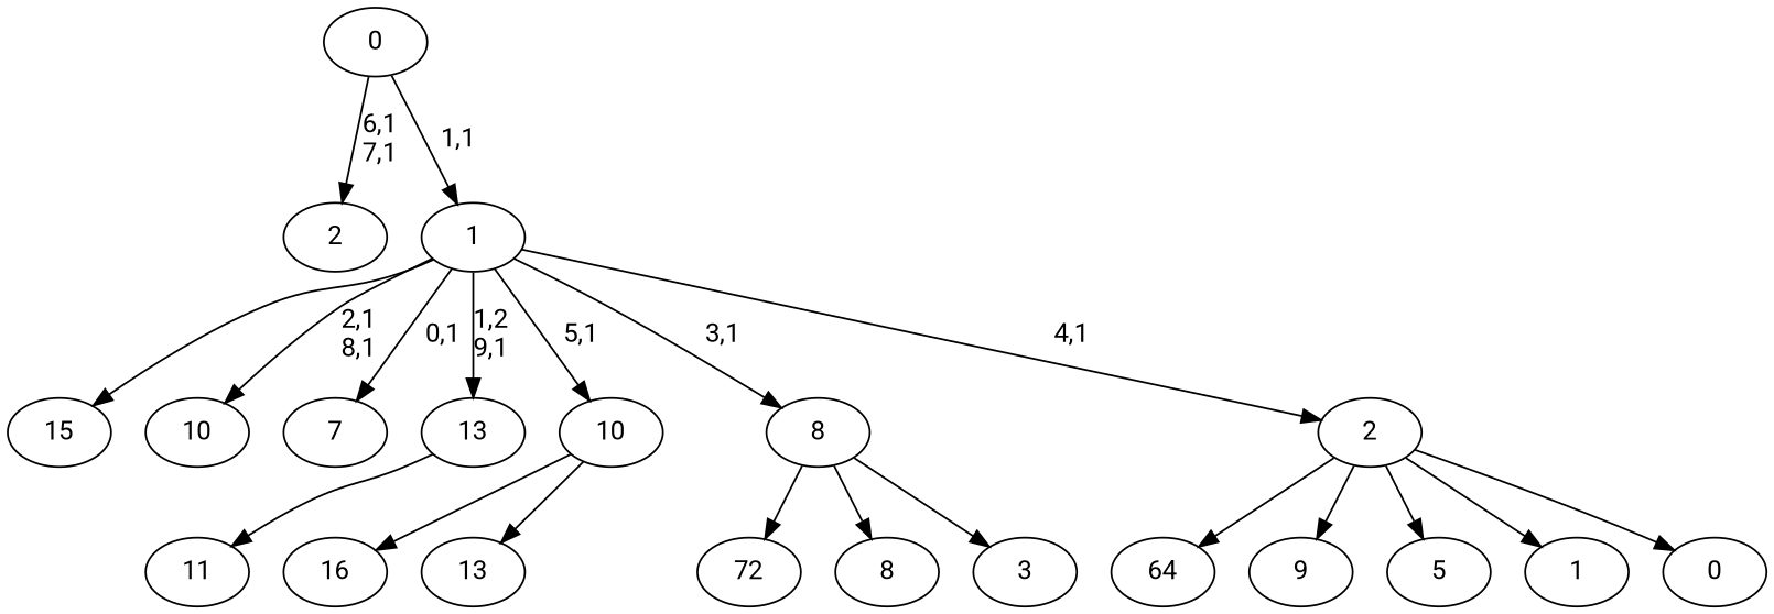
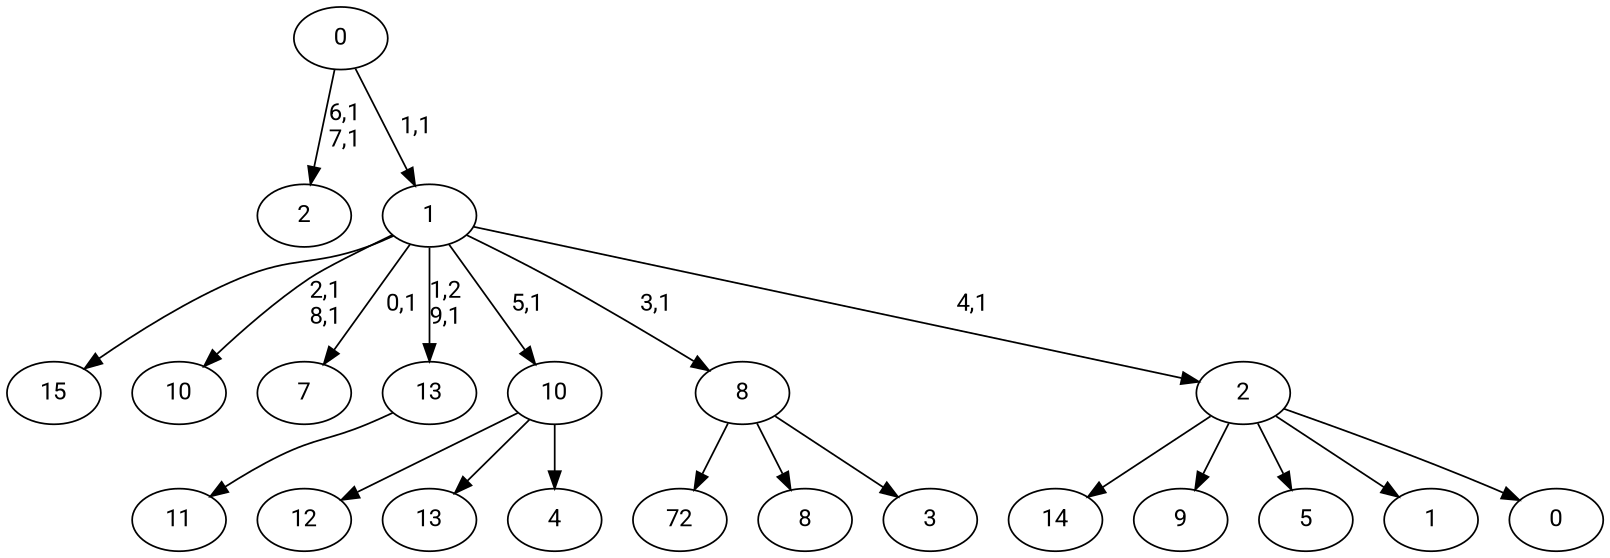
  digraph {
    fontname=Roboto
    node [fontname=Roboto]
    edge [fontname=Roboto]
-   n1 [label=16]
+   n1 [label=12]
    n2 [label=15]
-   n3 [label=64]
+   n3 [label=14]
    n4 [label=13]
    n5 [label=72]
    n6 [label=11]
    n7 [label=10]
    n8 [label=9]
    n9 [label=8]
    n10 [label=7]
    13
    n12 [label=5]
+   n13 [label=4]
    10
    n15 [label=3]
    8
    n17 [label=2]
    n18 [label=1]
    n19 [label=0]
    2
    1
    0
    13 -> n6
    10 -> n1
    10 -> n4
+   10 -> n13
    8 -> n5
    8 -> n9
    8 -> n15
    2 -> n3
    2 -> n8
    2 -> n12
    2 -> n18
    2 -> n19
    1 -> n2
    1 -> n7 [label="2,1\n8,1"]
    1 -> n10 [label="0,1"]
    1 -> 13 [label="1,2\n9,1"]
    1 -> 10 [label="5,1"]
    1 -> 8 [label="3,1"]
    1 -> 2 [label="4,1"]
    0 -> n17 [label="6,1\n7,1"]
    0 -> 1 [label="1,1"]
  }
